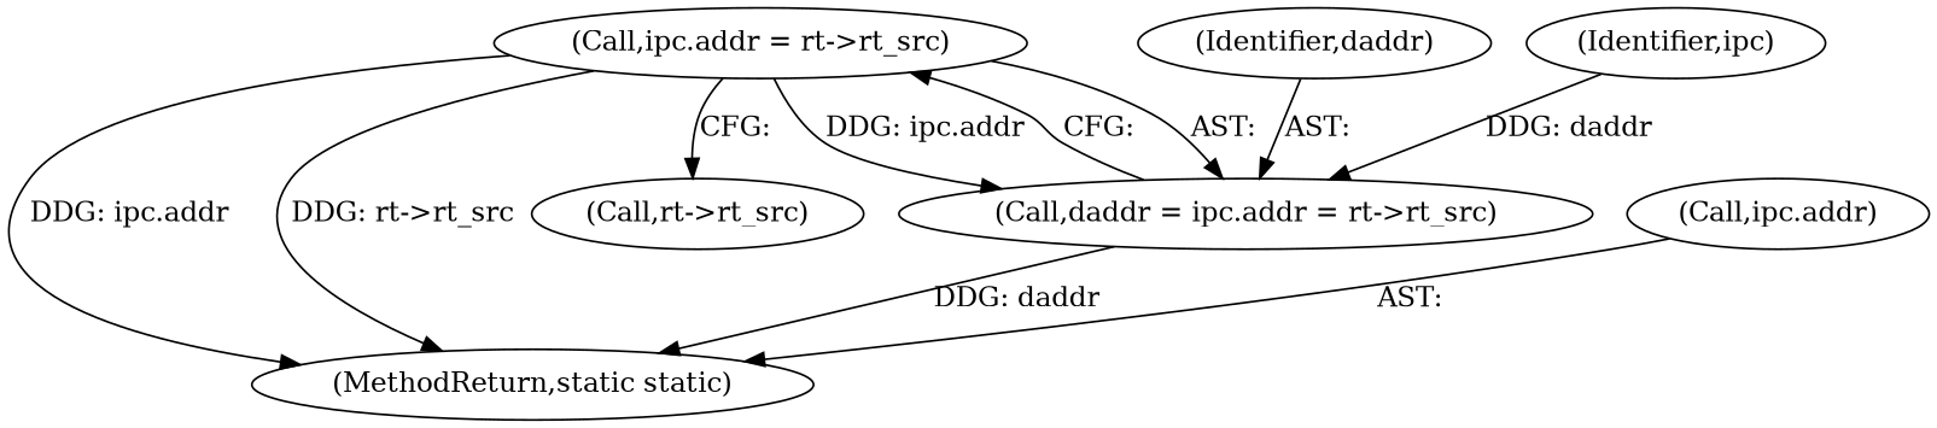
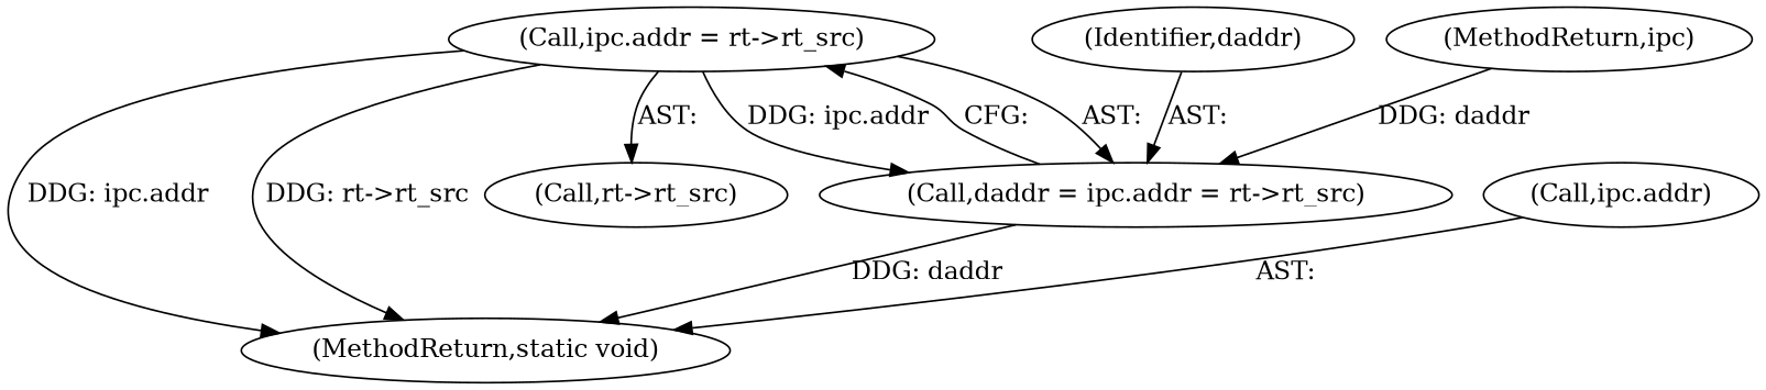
  digraph {
    n1 [label="(Call,ipc.addr = rt->rt_src)"]
    n2 [label="(Call,daddr = ipc.addr = rt->rt_src)"]
    n3 [label="(Call,rt->rt_src)"]
-   n4 [label="(MethodReturn,static static)"]
+   n4 [label="(MethodReturn,static void)"]
    n5 [label="(Call,ipc.addr)"]
    n6 [label="(Identifier,daddr)"]
-   n7 [label="(Identifier,ipc)"]
+   n7 [label="(MethodReturn,ipc)"]
    n1 -> n2 [label="AST: "]
    n1 -> n2 [label="DDG: ipc.addr"]
-   n1 -> n3 [label="CFG: "]
+   n1 -> n3 [label="AST: "]
    n1 -> n4 [label="DDG: ipc.addr"]
    n1 -> n4 [label="DDG: rt->rt_src"]
    n2 -> n1 [label="CFG: "]
    n2 -> n4 [label="DDG: daddr"]
    n5 -> n4 [label="AST: "]
    n6 -> n2 [label="AST: "]
    n7 -> n2 [label="DDG: daddr"]
  }
